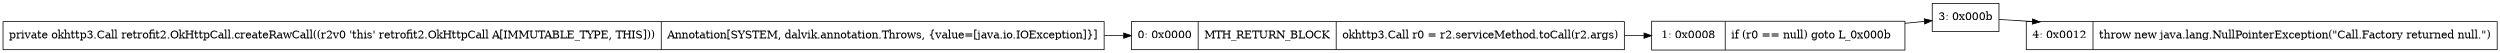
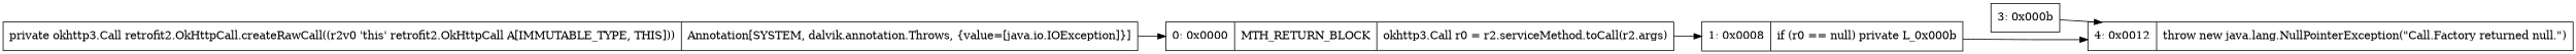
  digraph {
    rankdir=LR
    node [shape=record]
    n1 [label="{0\:\ 0x0000|MTH_RETURN_BLOCK\l|okhttp3.Call r0 = r2.serviceMethod.toCall(r2.args)\l}"]
-   n2 [label="{1\:\ 0x0008|if (r0 == null) goto L_0x000b\l}"]
+   n2 [label="{1\:\ 0x0008|if (r0 == null) private L_0x000b\l}"]
    n3 [label="{3\:\ 0x000b}"]
    n4 [label="{4\:\ 0x0012|throw new java.lang.NullPointerException(\"Call.Factory returned null.\")\l}"]
    n5 [label="{private okhttp3.Call retrofit2.OkHttpCall.createRawCall((r2v0 'this' retrofit2.OkHttpCall A[IMMUTABLE_TYPE, THIS]))  | Annotation[SYSTEM, dalvik.annotation.Throws, \{value=[java.io.IOException]\}]\l}"]
    n1 -> n2
-   n2 -> n3
+   n2 -> n4
    n3 -> n4
    n5 -> n1
  }
